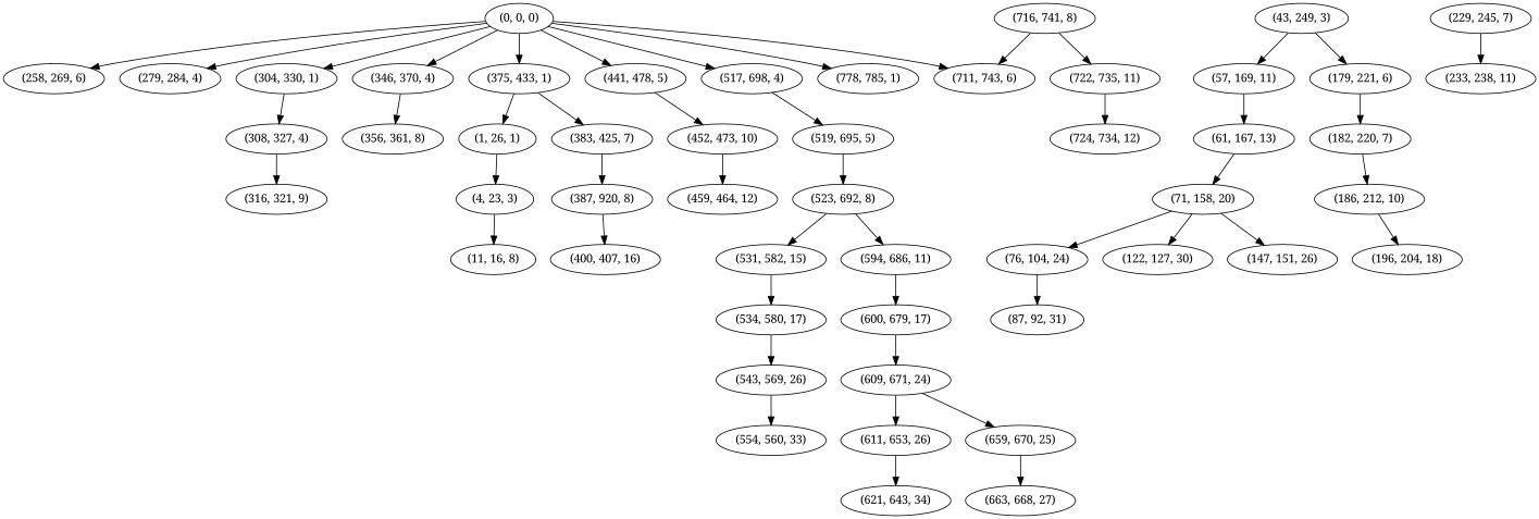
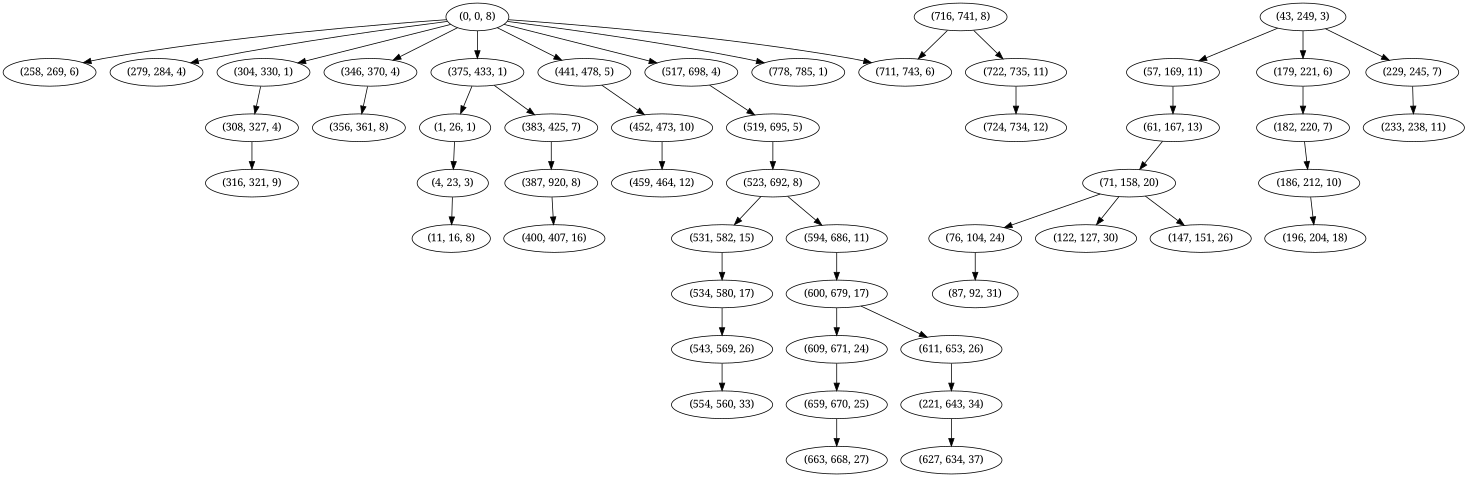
  digraph {
    fontname="Noto Serif"
    node [fontname="Noto Serif"]
    edge [fontname="Noto Serif"]
-   "(0, 0, 0)"
+   "(0, 0, 0)" [label="(0, 0, 8)"]
    "(258, 269, 6)"
    "(279, 284, 4)"
    "(304, 330, 1)"
    "(346, 370, 4)"
    "(375, 433, 1)"
    "(441, 478, 5)"
    "(517, 698, 4)"
    "(711, 743, 6)"
    "(778, 785, 1)"
    "(1, 26, 1)"
    "(4, 23, 3)"
    "(43, 249, 3)"
    "(57, 169, 11)"
    "(179, 221, 6)"
    "(229, 245, 7)"
    "(308, 327, 4)"
    "(356, 361, 8)"
    "(383, 425, 7)"
    "(452, 473, 10)"
    "(519, 695, 5)"
    "(11, 16, 8)"
    "(61, 167, 13)"
    "(182, 220, 7)"
    "(233, 238, 11)"
    "(71, 158, 20)"
    "(76, 104, 24)"
    "(122, 127, 30)"
    "(147, 151, 26)"
    "(87, 92, 31)"
    "(186, 212, 10)"
    "(196, 204, 18)"
    "(316, 321, 9)"
    n34 [label="(387, 920, 8)"]
    "(400, 407, 16)"
    "(459, 464, 12)"
    "(523, 692, 8)"
    "(531, 582, 15)"
    "(594, 686, 11)"
    "(534, 580, 17)"
    "(600, 679, 17)"
    "(543, 569, 26)"
    "(554, 560, 33)"
    "(609, 671, 24)"
    "(611, 653, 26)"
    "(659, 670, 25)"
-   "(621, 643, 34)"
+   "(621, 643, 34)" [label="(221, 643, 34)"]
    "(663, 668, 27)"
+   "(627, 634, 37)"
    "(716, 741, 8)"
    "(722, 735, 11)"
    "(724, 734, 12)"
    "(0, 0, 0)" -> "(258, 269, 6)"
    "(0, 0, 0)" -> "(279, 284, 4)"
    "(0, 0, 0)" -> "(304, 330, 1)"
    "(0, 0, 0)" -> "(346, 370, 4)"
    "(0, 0, 0)" -> "(375, 433, 1)"
    "(0, 0, 0)" -> "(441, 478, 5)"
    "(0, 0, 0)" -> "(517, 698, 4)"
    "(0, 0, 0)" -> "(711, 743, 6)"
    "(0, 0, 0)" -> "(778, 785, 1)"
    "(304, 330, 1)" -> "(308, 327, 4)"
    "(346, 370, 4)" -> "(356, 361, 8)"
    "(375, 433, 1)" -> "(1, 26, 1)"
    "(375, 433, 1)" -> "(383, 425, 7)"
    "(441, 478, 5)" -> "(452, 473, 10)"
    "(517, 698, 4)" -> "(519, 695, 5)"
    "(1, 26, 1)" -> "(4, 23, 3)"
    "(4, 23, 3)" -> "(11, 16, 8)"
    "(43, 249, 3)" -> "(57, 169, 11)"
    "(43, 249, 3)" -> "(179, 221, 6)"
+   "(43, 249, 3)" -> "(229, 245, 7)"
    "(57, 169, 11)" -> "(61, 167, 13)"
    "(179, 221, 6)" -> "(182, 220, 7)"
    "(229, 245, 7)" -> "(233, 238, 11)"
    "(308, 327, 4)" -> "(316, 321, 9)"
    "(383, 425, 7)" -> n34
    "(452, 473, 10)" -> "(459, 464, 12)"
    "(519, 695, 5)" -> "(523, 692, 8)"
    "(61, 167, 13)" -> "(71, 158, 20)"
    "(182, 220, 7)" -> "(186, 212, 10)"
    "(71, 158, 20)" -> "(76, 104, 24)"
    "(71, 158, 20)" -> "(122, 127, 30)"
    "(71, 158, 20)" -> "(147, 151, 26)"
    "(76, 104, 24)" -> "(87, 92, 31)"
    "(186, 212, 10)" -> "(196, 204, 18)"
    n34 -> "(400, 407, 16)"
    "(523, 692, 8)" -> "(531, 582, 15)"
    "(523, 692, 8)" -> "(594, 686, 11)"
    "(531, 582, 15)" -> "(534, 580, 17)"
    "(594, 686, 11)" -> "(600, 679, 17)"
    "(534, 580, 17)" -> "(543, 569, 26)"
    "(600, 679, 17)" -> "(609, 671, 24)"
    "(543, 569, 26)" -> "(554, 560, 33)"
-   "(609, 671, 24)" -> "(611, 653, 26)"
+   "(600, 679, 17)" -> "(611, 653, 26)"
    "(609, 671, 24)" -> "(659, 670, 25)"
    "(611, 653, 26)" -> "(621, 643, 34)"
    "(659, 670, 25)" -> "(663, 668, 27)"
+   "(621, 643, 34)" -> "(627, 634, 37)"
    "(716, 741, 8)" -> "(711, 743, 6)"
    "(716, 741, 8)" -> "(722, 735, 11)"
    "(722, 735, 11)" -> "(724, 734, 12)"
  }
